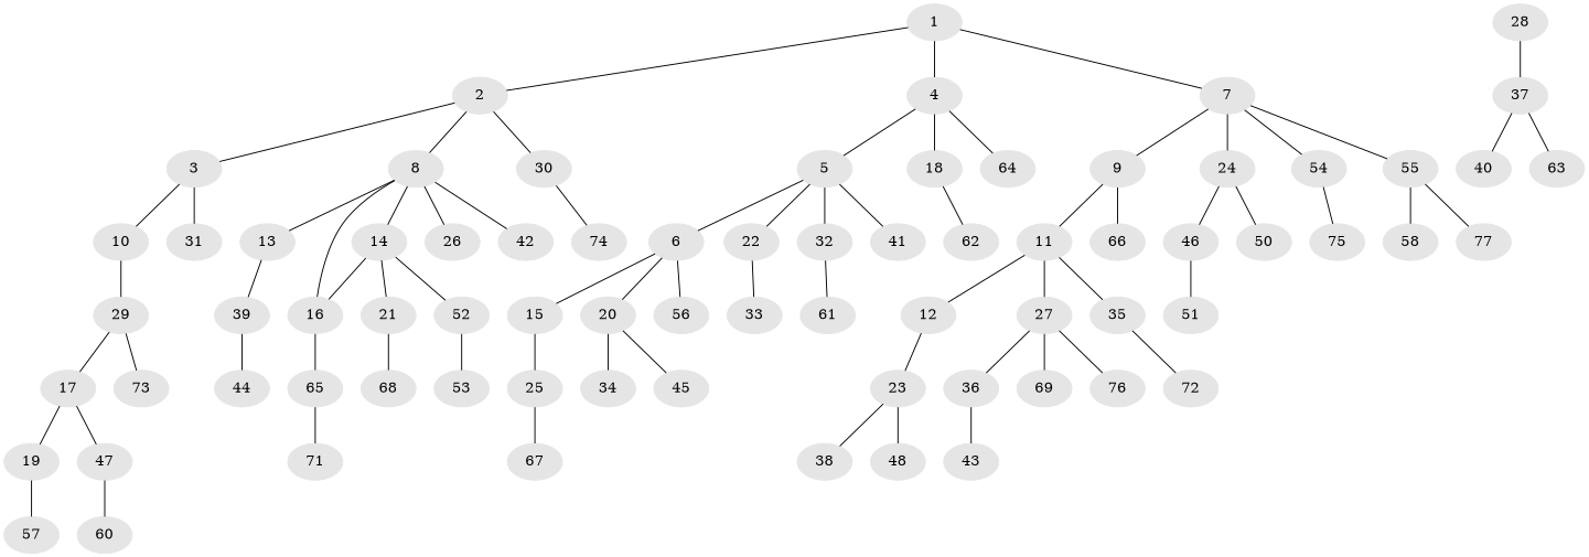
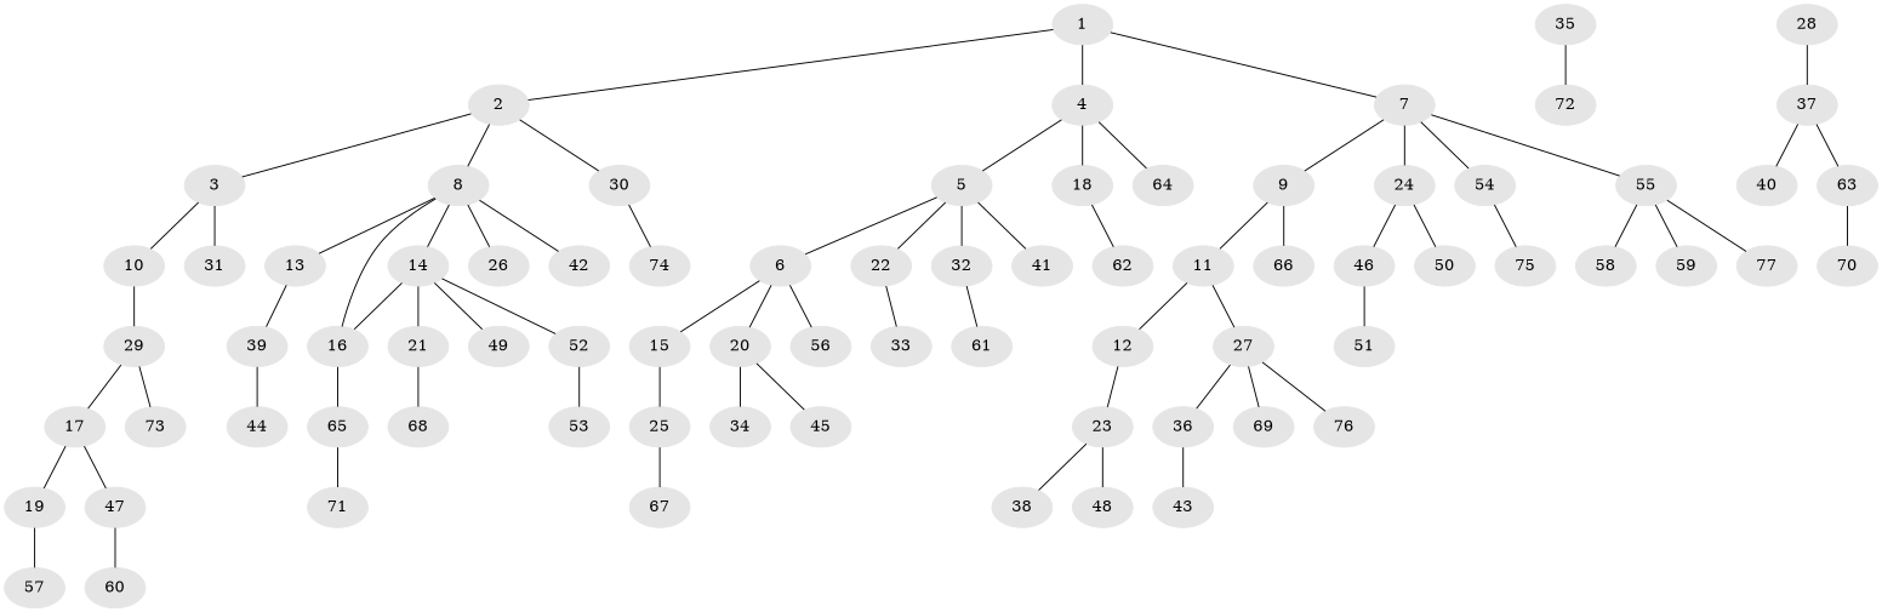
  graph {
    node [color=gray90 style=filled]
    1
    2
    4
    7
    3
    8
    30
    5
    18
    64
    9
    24
    54
    55
    10
    31
    13
    14
    16
    26
    42
    74
    29
    6
    22
    32
    41
    62
    15
    20
    56
    33
    61
    25
    34
    45
    11
    66
    46
    50
    75
    58
+   59
    77
    39
    21
+   49
    52
    65
    12
    27
    35
    17
    19
    47
    73
    23
    36
    69
    76
    72
    38
    48
    44
    68
    28
    37
    53
    67
    71
    57
    60
    51
    43
    40
    63
+   70
    1 -- 2
    1 -- 4
    1 -- 7
    2 -- 3
    2 -- 8
    2 -- 30
    4 -- 5
    4 -- 18
    4 -- 64
    7 -- 9
    7 -- 24
    7 -- 54
    7 -- 55
    3 -- 10
    3 -- 31
    8 -- 13
    8 -- 14
    8 -- 16
    8 -- 26
    8 -- 42
    30 -- 74
    5 -- 6
    5 -- 22
    5 -- 32
    5 -- 41
    18 -- 62
    9 -- 11
    9 -- 66
    24 -- 46
    24 -- 50
    54 -- 75
    55 -- 58
+   55 -- 59
    55 -- 77
    10 -- 29
    13 -- 39
    14 -- 16
    14 -- 21
+   14 -- 49
    14 -- 52
    16 -- 65
    29 -- 17
    29 -- 73
    6 -- 15
    6 -- 20
    6 -- 56
    22 -- 33
    32 -- 61
    15 -- 25
    20 -- 34
    20 -- 45
    25 -- 67
    11 -- 12
    11 -- 27
-   11 -- 35
    46 -- 51
    39 -- 44
    21 -- 68
    52 -- 53
    65 -- 71
    12 -- 23
    27 -- 36
    27 -- 69
    27 -- 76
    35 -- 72
    17 -- 19
    17 -- 47
    19 -- 57
    47 -- 60
    23 -- 38
    23 -- 48
    36 -- 43
    28 -- 37
    37 -- 40
    37 -- 63
+   63 -- 70
  }
